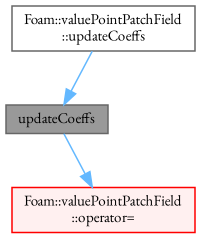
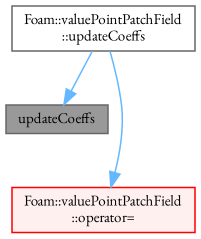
  digraph {
    fontname="EB Garamond"
    rankdir=TB
    node [fontname="EB Garamond" fontsize=10 shape=box style=filled]
    edge [color=steelblue1 fontname="EB Garamond" fontsize=10 labelfontname=Helvetica labelfontsize=10 style=solid]
    n1 [color=gray40 fillcolor=grey60 fontcolor=black height=0.2 label=updateCoeffs width=0.4]
    n2 [color=red fillcolor="#FFF0F0" height=0.2 label="Foam::valuePointPatchField\l::operator=" width=0.4]
    n3 [color=grey40 fillcolor=white height=0.2 label="Foam::valuePointPatchField\l::updateCoeffs" width=0.4]
-   n1 -> n2
+   n3 -> n2
    n3 -> n1
  }
